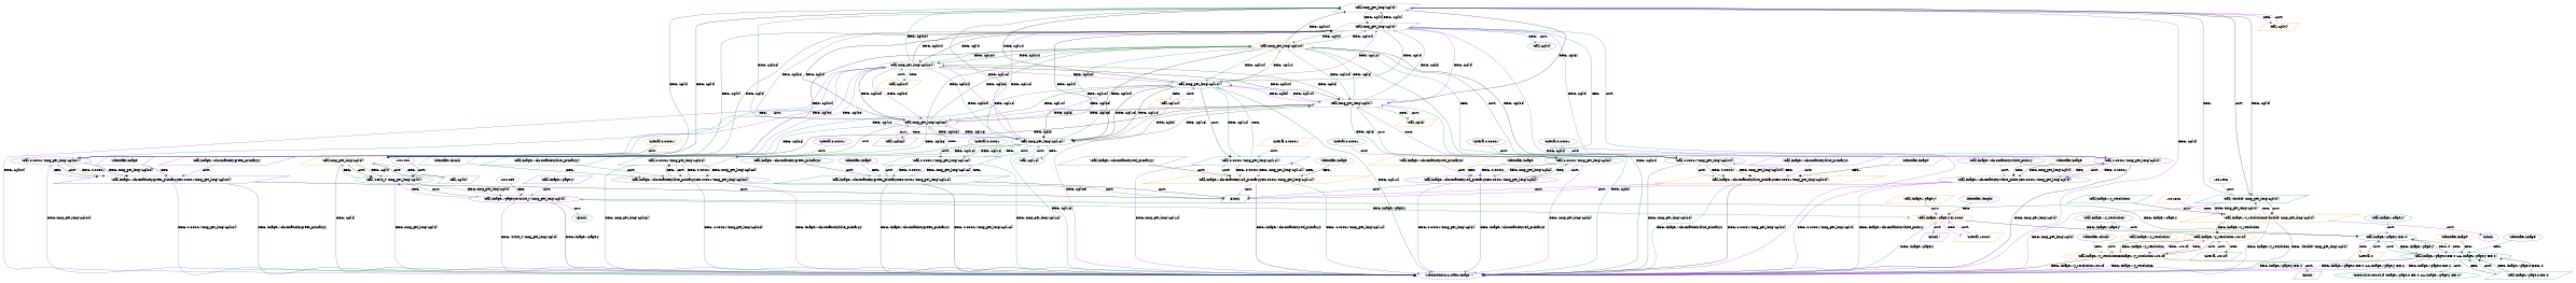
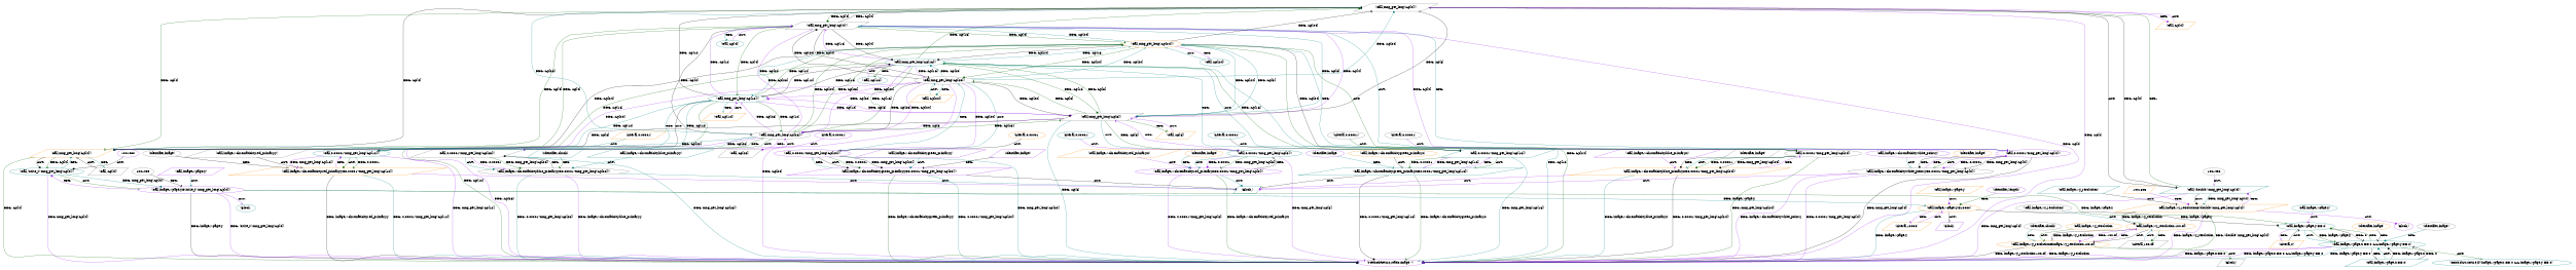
  digraph {
    node [color=teal shape=ellipse]
    edge [arrowhead=dot color=purple]
    n1 [color=gray40 label="(Call,mng_get_long(&p[4]))" shape=parallelogram]
    n2 [color=gray40 label="(Call,mng_get_long(&p[4]))" shape=parallelogram]
    n3 [color=darkorange label="(Call,mng_get_long(&p[4]))" shape=parallelogram]
    n4 [label="(Call,(double) mng_get_long(&p[4]))" shape=parallelogram]
    n5 [color=darkorange label="(Call,&p[4])" shape=parallelogram]
    n6 [color=purple label="(MethodReturn,static Image *)"]
    n7 [color=darkorange label="(Call,mng_get_long(&p[24]))"]
    n8 [label="(Call,mng_get_long(&p[16]))"]
    n9 [color=gray40 label="(Call,mng_get_long(&p[28]))"]
    n10 [color=gray40 label="(Call,mng_get_long(&p[8]))" shape=parallelogram]
    n11 [label="(Call,mng_get_long(&p[12]))"]
    n12 [color=gray40 label="(Call,mng_get_long(&p[20]))"]
    n13 [color=purple label="(Call,0.00001*mng_get_long(&p[4]))"]
    n14 [label="(Call,&p[4])"]
    n15 [label="(Call,(ssize_t) mng_get_long(&p[4]))"]
    n16 [color=gray40 label="(Call,&p[4])" shape=parallelogram]
    n17 [color=darkorange label="(Call,image->y_resolution=(double) mng_get_long(&p[4]))" shape=parallelogram]
    n18 [color=gray40 label="(Call,0.00001*mng_get_long(&p[24]))"]
+   n19 [label="(Call,&p[24])"]
    n20 [label="(Call,0.00001*mng_get_long(&p[16]))" shape=parallelogram]
    n21 [label="(Call,&p[16])"]
    n22 [color=gray40 label="(Call,0.00001*mng_get_long(&p[28]))" shape=parallelogram]
    n23 [color=gray40 label="(Call,&p[28])" shape=parallelogram]
    n24 [label="(Call,0.00001*mng_get_long(&p[8]))"]
    n25 [color=darkorange label="(Call,&p[8])" shape=parallelogram]
-   n26 [label="(Call,0.00001*mng_get_long(&p[12]))" shape=parallelogram]
+   n26 [label="(Call,0.00001*mng_get_long(&p[12]))"]
    n27 [color=darkorange label="(Call,&p[12])" shape=parallelogram]
    n28 [color=purple label="(Call,0.00001*mng_get_long(&p[20]))"]
    n29 [color=darkorange label="(Call,&p[20])" shape=parallelogram]
    n30 [color=gray40 label="(Call,image->chromaticity.white_point.y=0.00001*mng_get_long(&p[4]))"]
    n31 [color=darkorange label="(Call,image->chromaticity.blue_primary.x=0.00001*mng_get_long(&p[24]))" shape=parallelogram]
    n32 [label="(Call,image->chromaticity.green_primary.x=0.00001*mng_get_long(&p[16]))" shape=parallelogram]
    n33 [color=gray40 label="(Call,image->chromaticity.blue_primary.y=0.00001*mng_get_long(&p[28]))"]
    n34 [color=purple label="(Call,image->chromaticity.red_primary.x=0.00001*mng_get_long(&p[8]))"]
    n35 [color=darkorange label="(Call,image->chromaticity.red_primary.y=0.00001*mng_get_long(&p[12]))" shape=parallelogram]
    n36 [color=purple label="(Call,image->chromaticity.green_primary.y=0.00001*mng_get_long(&p[20]))" shape=parallelogram]
    n37 [color=purple label="(Call,image->page.y=(ssize_t) mng_get_long(&p[4]))"]
    n38 [label="(Block,)" shape=parallelogram]
    n39 [color=darkorange label="(Call,image->page.y/=10000)"]
    n40 [label="(Call,image->page.y == 0)"]
    n41 [label="(Block,)"]
    n42 [color=darkorange label="(Literal,10000)" shape=parallelogram]
    n43 [color=purple label="(Block,)" shape=parallelogram]
    n44 [label="(Call,image->page.x == 0 && image->page.y == 0)"]
    n45 [color=darkorange label="(Literal,0)" shape=parallelogram]
    n46 [label="(Call,image->page.x == 0)" shape=parallelogram]
    n47 [label="(ControlStructure,if (image->page.x == 0 && image->page.y == 0))"]
    n48 [color=darkorange label="(Call,image->y_resolution/100.0f)"]
    n49 [color=purple label="(Block,)"]
    n50 [color=darkorange label="(Call,image->y_resolution=image->y_resolution/100.0f)"]
    n51 [color=gray40 label="(Literal,100.0f)" shape=parallelogram]
    n52 [color=gray40 label="(Block,)" shape=parallelogram]
    n53 [label="(Call,image->chromaticity.blue_primary.y)" shape=parallelogram]
    n54 [color=gray40 label="(Call,image->chromaticity.red_primary.y)" shape=parallelogram]
    n55 [color=darkorange label="(Call,image->chromaticity.red_primary.x)" shape=parallelogram]
    n56 [color=purple label="(Call,image->chromaticity.white_point.y)"]
    n57 [label="(Identifier,chunk)" shape=parallelogram]
    n58 [color=darkorange label="(Literal,0.00001)" shape=parallelogram]
    n59 [color=gray40 label="(Literal,0.00001)"]
    n60 [color=purple label="(Call,image->chromaticity.blue_primary.x)" shape=parallelogram]
    n61 [color=darkorange label="(Call,image->page.y)" shape=parallelogram]
    n62 [color=purple label="(Identifier,length)"]
    n63 [color=gray40 label="(Identifier,chunk)"]
    n64 [color=darkorange label="(Identifier,image)"]
    n65 [color=purple label="(Call,image->page.y)" shape=parallelogram]
    n66 [color=gray40 label="(Call,image->y_resolution)"]
    n67 [color=darkorange label="(Identifier,image)"]
    n68 [color=gray40 label="(Identifier,image)" shape=parallelogram]
    n69 [label="(Call,image->y_resolution)" shape=parallelogram]
    n70 [color=gray40 label="(Literal,0.00001)"]
    n71 [label="(Call,image->page.y)"]
    n72 [color=darkorange label="(Identifier,image)"]
    n73 [color=darkorange label="(Call,image->y_resolution)"]
    n74 [color=gray40 label="(Identifier,image)"]
    n75 [color=purple label="(Call,image->chromaticity.green_primary.y)" shape=parallelogram]
    n76 [color=purple label="(Identifier,image)"]
    n77 [color=gray40 label="(Identifier,image)"]
    n78 [color=purple label="(Identifier,image)" shape=parallelogram]
    n79 [label="(Literal,0.00001)"]
-   n80 [label="(Call,image->chromaticity.green_primary.x)"]
+   n80 [color=darkorange label="(Call,image->chromaticity.green_primary.x)"]
    n81 [color=purple label="(Literal,0.00001)"]
    n82 [label="(Literal,0.00001)"]
    n83 [color=darkorange label="(Literal,0.00001)"]
    1001430 [color=purple]
    1001439 [color=gray40]
    1001496 [color=gray40]
    1001505 [color=darkorange shape=parallelogram]
    n1 -> n2 [color=darkgreen label="DDG: &p[4]"]
    n1 -> n3 [arrowhead=tee color=darkgreen label="DDG: &p[4]"]
    n1 -> n4 [arrowhead=onormal color=black label="AST: "]
    n1 -> n4 [arrowhead=tee color=black label="DDG: &p[4]"]
    n1 -> n5 [label="CFG: "]
    n1 -> n6 [arrowhead=tee label="DDG: &p[4]"]
    n2 -> n1 [arrowhead=onormal color=black label="DDG: &p[4]"]
    n2 -> n3 [arrowhead=onormal color=darkgreen label="DDG: &p[4]"]
    n2 -> n6 [label="DDG: &p[4]"]
    n2 -> n7 [arrowhead=tee color=darkgreen label="DDG: &p[4]"]
    n2 -> n8 [color=black label="DDG: &p[4]"]
    n2 -> n9 [arrowhead=tee color=black label="DDG: &p[4]"]
    n2 -> n10 [label="DDG: &p[4]"]
    n2 -> n11 [arrowhead=tee color=darkgreen label="DDG: &p[4]"]
    n2 -> n12 [arrowhead=tee color=black label="DDG: &p[4]"]
    n2 -> n13 [arrowhead=tee color=teal label="AST: "]
    n2 -> n13 [arrowhead=tee label="DDG: &p[4]"]
    n2 -> n14 [arrowhead=tee color=teal label="CFG: "]
    n3 -> n1 [color=black label="DDG: &p[4]"]
    n3 -> n2 [color=darkgreen label="DDG: &p[4]"]
    n3 -> n6 [color=darkgreen label="DDG: &p[4]"]
    n3 -> n15 [color=black label="AST: "]
    n3 -> n15 [arrowhead=tee color=darkgreen label="DDG: &p[4]"]
    n3 -> n16 [arrowhead=onormal color=teal label="CFG: "]
    n4 -> n1 [arrowhead=onormal color=darkgreen label="CFG: "]
    n4 -> n6 [label="DDG: mng_get_long(&p[4])"]
    n4 -> n17 [color=black label="AST: "]
    n4 -> n17 [arrowhead=tee color=teal label="DDG: mng_get_long(&p[4])"]
    n5 -> n1 [arrowhead=onormal label="AST: "]
    n7 -> n1 [arrowhead=tee color=black label="DDG: &p[24]"]
    n7 -> n2 [arrowhead=tee color=teal label="DDG: &p[24]"]
    n7 -> n3 [color=black label="DDG: &p[24]"]
    n7 -> n6 [color=darkgreen label="DDG: &p[24]"]
    n7 -> n8 [color=black label="DDG: &p[24]"]
    n7 -> n9 [arrowhead=onormal color=darkgreen label="DDG: &p[24]"]
    n7 -> n10 [color=teal label="DDG: &p[24]"]
    n7 -> n11 [arrowhead=tee color=teal label="DDG: &p[24]"]
    n7 -> n12 [color=darkgreen label="DDG: &p[24]"]
    n7 -> n18 [arrowhead=tee color=darkgreen label="AST: "]
    n7 -> n18 [arrowhead=tee color=black label="DDG: &p[24]"]
+   n7 -> n19 [arrowhead=onormal label="CFG: "]
    n8 -> n1 [color=darkgreen label="DDG: &p[16]"]
    n8 -> n2 [arrowhead=tee label="DDG: &p[16]"]
    n8 -> n3 [color=darkgreen label="DDG: &p[16]"]
    n8 -> n6 [arrowhead=onormal color=teal label="DDG: &p[16]"]
    n8 -> n7 [arrowhead=onormal color=teal label="DDG: &p[16]"]
-   n8 -> n9 [arrowhead=onormal label="DDG: &p[16]"]
+   n8 -> n9 [arrowhead=onormal color=darkgreen label="DDG: &p[16]"]
    n8 -> n10 [color=darkgreen label="DDG: &p[16]"]
    n8 -> n11 [arrowhead=onormal color=black label="DDG: &p[16]"]
    n8 -> n12 [arrowhead=onormal label="DDG: &p[16]"]
    n8 -> n20 [arrowhead=onormal color=teal label="AST: "]
    n8 -> n20 [arrowhead=tee color=darkgreen label="DDG: &p[16]"]
    n8 -> n21 [arrowhead=tee color=darkgreen label="CFG: "]
    n9 -> n1 [color=teal label="DDG: &p[28]"]
    n9 -> n2 [arrowhead=onormal label="DDG: &p[28]"]
    n9 -> n3 [arrowhead=tee color=teal label="DDG: &p[28]"]
-   n27 -> n6 [label="DDG: &p[28]"]
+   n9 -> n6 [label="DDG: &p[28]"]
    n9 -> n7 [color=darkgreen label="DDG: &p[28]"]
    n9 -> n8 [arrowhead=onormal label="DDG: &p[28]"]
    n9 -> n10 [arrowhead=tee color=darkgreen label="DDG: &p[28]"]
    n9 -> n11 [arrowhead=onormal label="DDG: &p[28]"]
    n9 -> n12 [arrowhead=onormal color=black label="DDG: &p[28]"]
    n9 -> n22 [arrowhead=onormal color=darkgreen label="AST: "]
    n9 -> n22 [arrowhead=tee color=teal label="DDG: &p[28]"]
    n9 -> n23 [label="CFG: "]
    n10 -> n1 [arrowhead=onormal color=black label="DDG: &p[8]"]
    n10 -> n2 [arrowhead=onormal color=teal label="DDG: &p[8]"]
    n10 -> n3 [arrowhead=onormal color=black label="DDG: &p[8]"]
    n10 -> n6 [arrowhead=tee color=teal label="DDG: &p[8]"]
    n10 -> n7 [arrowhead=onormal color=teal label="DDG: &p[8]"]
    n10 -> n8 [arrowhead=tee color=darkgreen label="DDG: &p[8]"]
    n10 -> n9 [arrowhead=onormal label="DDG: &p[8]"]
    n10 -> n11 [label="DDG: &p[8]"]
    n10 -> n12 [arrowhead=tee color=darkgreen label="DDG: &p[8]"]
    n10 -> n24 [arrowhead=onormal color=teal label="AST: "]
    n10 -> n24 [color=darkgreen label="DDG: &p[8]"]
    n10 -> n25 [arrowhead=tee color=darkgreen label="CFG: "]
    n11 -> n1 [arrowhead=tee color=black label="DDG: &p[12]"]
    n11 -> n2 [arrowhead=tee label="DDG: &p[12]"]
    n11 -> n3 [arrowhead=onormal color=teal label="DDG: &p[12]"]
    n11 -> n6 [arrowhead=tee color=darkgreen label="DDG: &p[12]"]
    n11 -> n7 [arrowhead=onormal color=darkgreen label="DDG: &p[12]"]
    n11 -> n8 [color=black label="DDG: &p[12]"]
    n11 -> n9 [arrowhead=tee color=darkgreen label="DDG: &p[12]"]
    n11 -> n10 [label="DDG: &p[12]"]
    n11 -> n26 [color=black label="AST: "]
    n11 -> n26 [arrowhead=onormal color=teal label="DDG: &p[12]"]
    n11 -> n27 [arrowhead=onormal color=teal label="CFG: "]
    n12 -> n1 [color=teal label="DDG: &p[20]"]
    n12 -> n2 [color=black label="DDG: &p[20]"]
    n12 -> n3 [arrowhead=onormal label="DDG: &p[20]"]
    n12 -> n6 [arrowhead=onormal label="DDG: &p[20]"]
    n12 -> n7 [arrowhead=onormal color=teal label="DDG: &p[20]"]
    n12 -> n8 [color=teal label="DDG: &p[20]"]
    n12 -> n9 [label="DDG: &p[20]"]
    n12 -> n10 [color=black label="DDG: &p[20]"]
    n12 -> n11 [arrowhead=tee label="DDG: &p[20]"]
    n12 -> n28 [arrowhead=onormal color=teal label="AST: "]
    n12 -> n28 [arrowhead=onormal label="DDG: &p[20]"]
    n12 -> n29 [color=teal label="CFG: "]
    n13 -> n2 [arrowhead=onormal color=teal label="CFG: "]
    n13 -> n6 [arrowhead=onormal color=black label="DDG: mng_get_long(&p[4])"]
    n13 -> n30 [arrowhead=onormal color=darkgreen label="AST: "]
    n13 -> n30 [label="DDG: 0.00001"]
    n13 -> n30 [arrowhead=tee color=black label="DDG: mng_get_long(&p[4])"]
    n14 -> n2 [arrowhead=onormal label="AST: "]
    n15 -> n3 [arrowhead=tee color=teal label="CFG: "]
    n15 -> n6 [label="DDG: mng_get_long(&p[4])"]
    n15 -> n37 [arrowhead=onormal color=darkgreen label="AST: "]
    n15 -> n37 [color=teal label="DDG: mng_get_long(&p[4])"]
    n16 -> n3 [arrowhead=onormal color=black label="AST: "]
    n17 -> n4 [label="CFG: "]
    n17 -> n6 [color=darkgreen label="DDG: (double) mng_get_long(&p[4])"]
    n17 -> n6 [label="DDG: image->y_resolution"]
    n17 -> n48 [color=black label="DDG: image->y_resolution"]
    n17 -> n49 [label="AST: "]
    n18 -> n6 [arrowhead=tee color=darkgreen label="DDG: mng_get_long(&p[24])"]
    n18 -> n7 [arrowhead=onormal color=teal label="CFG: "]
    n18 -> n31 [arrowhead=tee color=teal label="AST: "]
    n18 -> n31 [color=darkgreen label="DDG: 0.00001"]
    n18 -> n31 [color=black label="DDG: mng_get_long(&p[24])"]
+   n19 -> n7 [arrowhead=onormal color=teal label="AST: "]
    n20 -> n6 [arrowhead=onormal color=teal label="DDG: mng_get_long(&p[16])"]
    n20 -> n8 [arrowhead=onormal color=teal label="CFG: "]
    n20 -> n32 [arrowhead=onormal color=darkgreen label="AST: "]
    n20 -> n32 [arrowhead=tee color=darkgreen label="DDG: 0.00001"]
    n20 -> n32 [arrowhead=onormal label="DDG: mng_get_long(&p[16])"]
    n21 -> n8 [arrowhead=onormal label="AST: "]
    n22 -> n6 [arrowhead=onormal color=teal label="DDG: mng_get_long(&p[28])"]
    n22 -> n9 [arrowhead=onormal color=darkgreen label="CFG: "]
    n22 -> n33 [color=teal label="AST: "]
    n22 -> n33 [arrowhead=onormal label="DDG: 0.00001"]
    n22 -> n33 [color=darkgreen label="DDG: mng_get_long(&p[28])"]
    n23 -> n9 [arrowhead=tee label="AST: "]
    n24 -> n6 [arrowhead=tee label="DDG: mng_get_long(&p[8])"]
    n24 -> n10 [arrowhead=tee label="CFG: "]
    n24 -> n34 [arrowhead=tee color=teal label="AST: "]
    n24 -> n34 [label="DDG: 0.00001"]
    n24 -> n34 [arrowhead=tee color=darkgreen label="DDG: mng_get_long(&p[8])"]
    n25 -> n10 [arrowhead=tee label="AST: "]
    n26 -> n6 [label="DDG: mng_get_long(&p[12])"]
    n26 -> n11 [arrowhead=onormal color=teal label="CFG: "]
    n26 -> n35 [color=darkgreen label="AST: "]
    n26 -> n35 [arrowhead=tee color=darkgreen label="DDG: 0.00001"]
    n26 -> n35 [arrowhead=tee label="DDG: mng_get_long(&p[12])"]
    n27 -> n11 [arrowhead=tee label="AST: "]
    n28 -> n6 [arrowhead=onormal color=teal label="DDG: mng_get_long(&p[20])"]
    n28 -> n12 [arrowhead=onormal color=teal label="CFG: "]
    n28 -> n36 [color=black label="AST: "]
    n28 -> n36 [color=darkgreen label="DDG: 0.00001"]
    n28 -> n36 [color=black label="DDG: mng_get_long(&p[20])"]
    n29 -> n12 [arrowhead=tee color=teal label="AST: "]
    n30 -> n6 [arrowhead=tee label="DDG: image->chromaticity.white_point.y"]
    n30 -> n6 [arrowhead=onormal label="DDG: 0.00001*mng_get_long(&p[4])"]
    n30 -> n13 [label="CFG: "]
    n30 -> n38 [label="AST: "]
    n31 -> n6 [arrowhead=onormal color=teal label="DDG: image->chromaticity.blue_primary.x"]
    n31 -> n6 [color=black label="DDG: 0.00001*mng_get_long(&p[24])"]
    n31 -> n18 [arrowhead=tee label="CFG: "]
    n31 -> n38 [arrowhead=tee label="AST: "]
    n32 -> n6 [arrowhead=tee color=darkgreen label="DDG: image->chromaticity.green_primary.x"]
    n32 -> n6 [color=black label="DDG: 0.00001*mng_get_long(&p[16])"]
    n32 -> n20 [arrowhead=onormal label="CFG: "]
    n32 -> n38 [arrowhead=onormal color=black label="AST: "]
    n33 -> n6 [label="DDG: image->chromaticity.blue_primary.y"]
    n33 -> n6 [arrowhead=onormal color=teal label="DDG: 0.00001*mng_get_long(&p[28])"]
    n33 -> n22 [color=black label="CFG: "]
    n33 -> n38 [arrowhead=onormal color=teal label="AST: "]
    n34 -> n6 [arrowhead=tee color=darkgreen label="DDG: image->chromaticity.red_primary.x"]
    n34 -> n6 [arrowhead=onormal label="DDG: 0.00001*mng_get_long(&p[8])"]
    n34 -> n24 [arrowhead=onormal color=black label="CFG: "]
    n34 -> n38 [color=teal label="AST: "]
    n35 -> n6 [color=teal label="DDG: 0.00001*mng_get_long(&p[12])"]
    n35 -> n6 [color=black label="DDG: image->chromaticity.red_primary.y"]
    n35 -> n26 [label="CFG: "]
    n35 -> n38 [arrowhead=onormal label="AST: "]
    n36 -> n6 [color=teal label="DDG: 0.00001*mng_get_long(&p[20])"]
    n36 -> n6 [color=darkgreen label="DDG: image->chromaticity.green_primary.y"]
    n36 -> n28 [arrowhead=onormal color=teal label="CFG: "]
    n36 -> n38 [arrowhead=tee color=black label="AST: "]
    n37 -> n6 [label="DDG: (ssize_t) mng_get_long(&p[4])"]
    n37 -> n6 [color=black label="DDG: image->page.y"]
    n37 -> n15 [label="CFG: "]
    n37 -> n39 [arrowhead=tee color=teal label="DDG: image->page.y"]
-   n40 -> n37 [arrowhead=onormal color=darkgreen label="DDG: image->page.y"]
+   n37 -> n40 [arrowhead=onormal color=darkgreen label="DDG: image->page.y"]
    n37 -> n41 [arrowhead=onormal label="AST: "]
    n39 -> n6 [color=teal label="DDG: image->page.y"]
    n39 -> n40 [color=black label="DDG: image->page.y"]
    n39 -> n42 [arrowhead=tee label="CFG: "]
    n39 -> n43 [arrowhead=onormal color=black label="AST: "]
    n40 -> n44 [arrowhead=onormal color=teal label="AST: "]
    n40 -> n44 [arrowhead=tee color=darkgreen label="DDG: image->page.y"]
    n40 -> n44 [arrowhead=tee color=black label="DDG: 0"]
    n40 -> n45 [arrowhead=onormal label="CFG: "]
    n42 -> n39 [arrowhead=tee label="AST: "]
    n44 -> n6 [arrowhead=onormal label="DDG: image->page.x == 0 && image->page.y == 0"]
    n44 -> n6 [color=teal label="DDG: image->page.y == 0"]
    n44 -> n6 [label="DDG: image->page.x == 0"]
    n44 -> n40 [color=darkgreen label="CFG: "]
    n44 -> n46 [arrowhead=onormal color=black label="CFG: "]
    n44 -> n47 [arrowhead=onormal color=darkgreen label="AST: "]
    n45 -> n40 [arrowhead=tee color=black label="AST: "]
    n46 -> n44 [color=teal label="AST: "]
    n46 -> n44 [color=black label="DDG: image->page.x"]
    n46 -> n44 [arrowhead=tee color=black label="DDG: 0"]
    n48 -> n50 [arrowhead=tee color=black label="AST: "]
    n48 -> n50 [arrowhead=onormal color=black label="DDG: image->y_resolution"]
    n48 -> n50 [label="DDG: 100.0f"]
    n48 -> n51 [color=darkgreen label="CFG: "]
    n50 -> n6 [arrowhead=onormal color=black label="DDG: image->y_resolution/100.0f"]
    n50 -> n6 [arrowhead=onormal label="DDG: image->y_resolution"]
    n50 -> n48 [arrowhead=tee label="CFG: "]
    n50 -> n52 [arrowhead=tee color=darkgreen label="AST: "]
    n51 -> n48 [arrowhead=tee color=teal label="AST: "]
    n53 -> n33 [color=teal label="AST: "]
    n54 -> n35 [arrowhead=onormal color=black label="AST: "]
    n55 -> n34 [arrowhead=tee label="AST: "]
    n56 -> n30 [arrowhead=onormal color=teal label="AST: "]
    n57 -> n33 [arrowhead=tee color=darkgreen label="CFG: "]
    n58 -> n26 [arrowhead=onormal color=teal label="AST: "]
    n59 -> n13 [arrowhead=tee label="AST: "]
    n60 -> n31 [arrowhead=tee label="AST: "]
    n61 -> n39 [label="AST: "]
    n62 -> n39 [color=darkgreen label="CFG: "]
    n63 -> n50 [arrowhead=onormal color=teal label="CFG: "]
    n64 -> n30 [color=black label="CFG: "]
    n65 -> n37 [arrowhead=tee color=teal label="AST: "]
    n66 -> n48 [arrowhead=onormal color=teal label="AST: "]
    n67 -> n34 [color=teal label="CFG: "]
    n68 -> n31 [color=black label="CFG: "]
    n69 -> n17 [arrowhead=tee color=black label="AST: "]
    n70 -> n18 [arrowhead=onormal color=darkgreen label="AST: "]
    n71 -> n40 [arrowhead=tee label="AST: "]
    n72 -> n44 [arrowhead=tee color=black label="CFG: "]
    n73 -> n50 [arrowhead=tee color=darkgreen label="AST: "]
    n74 -> n44 [color=teal label="CFG: "]
    n75 -> n36 [color=teal label="AST: "]
    n76 -> n32 [arrowhead=tee color=teal label="CFG: "]
    n77 -> n35 [arrowhead=onormal color=black label="CFG: "]
    n78 -> n36 [arrowhead=tee color=black label="CFG: "]
    n79 -> n20 [arrowhead=tee color=black label="AST: "]
    n80 -> n32 [arrowhead=onormal color=black label="AST: "]
    n81 -> n22 [arrowhead=tee label="AST: "]
    n82 -> n24 [arrowhead=tee label="AST: "]
    n83 -> n28 [arrowhead=onormal color=black label="AST: "]
    1001430 -> n15 [color=black label="AST: "]
    1001439 -> n37 [arrowhead=tee color=black label="CFG: "]
    1001496 -> n4 [arrowhead=onormal label="AST: "]
    1001505 -> n17 [label="CFG: "]
  }
